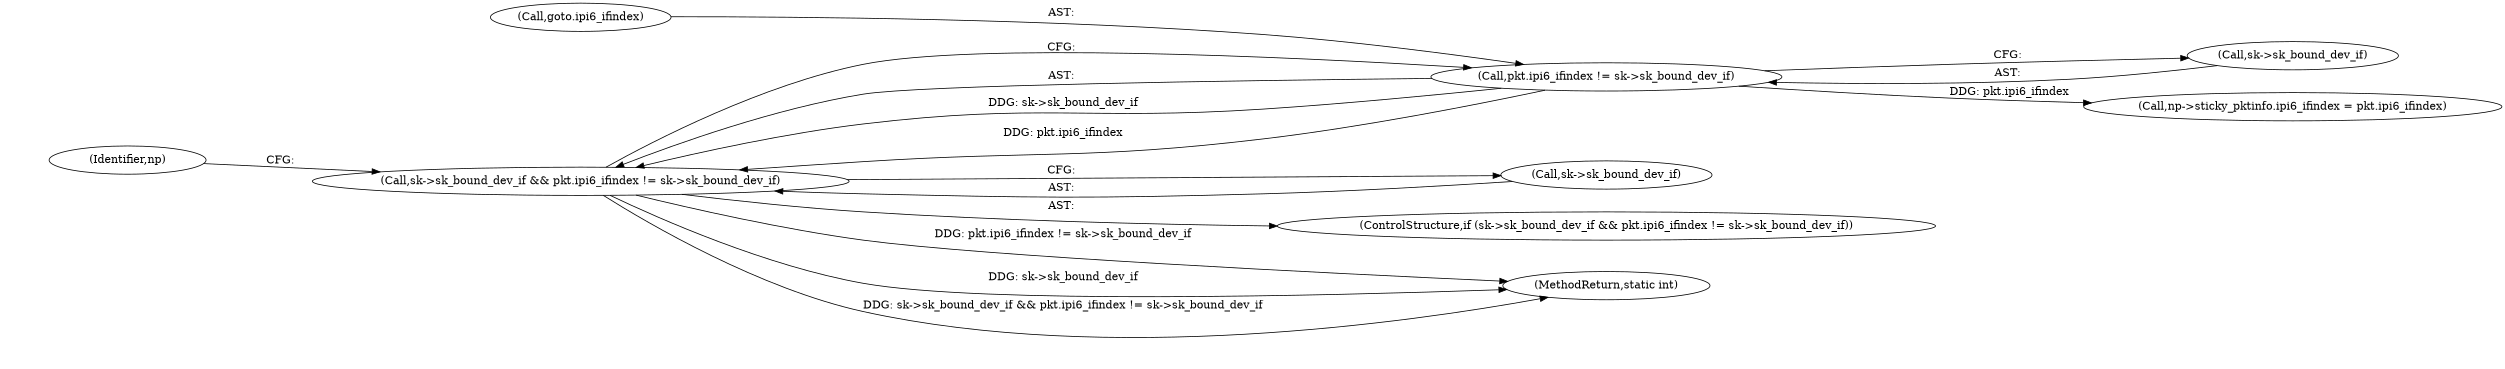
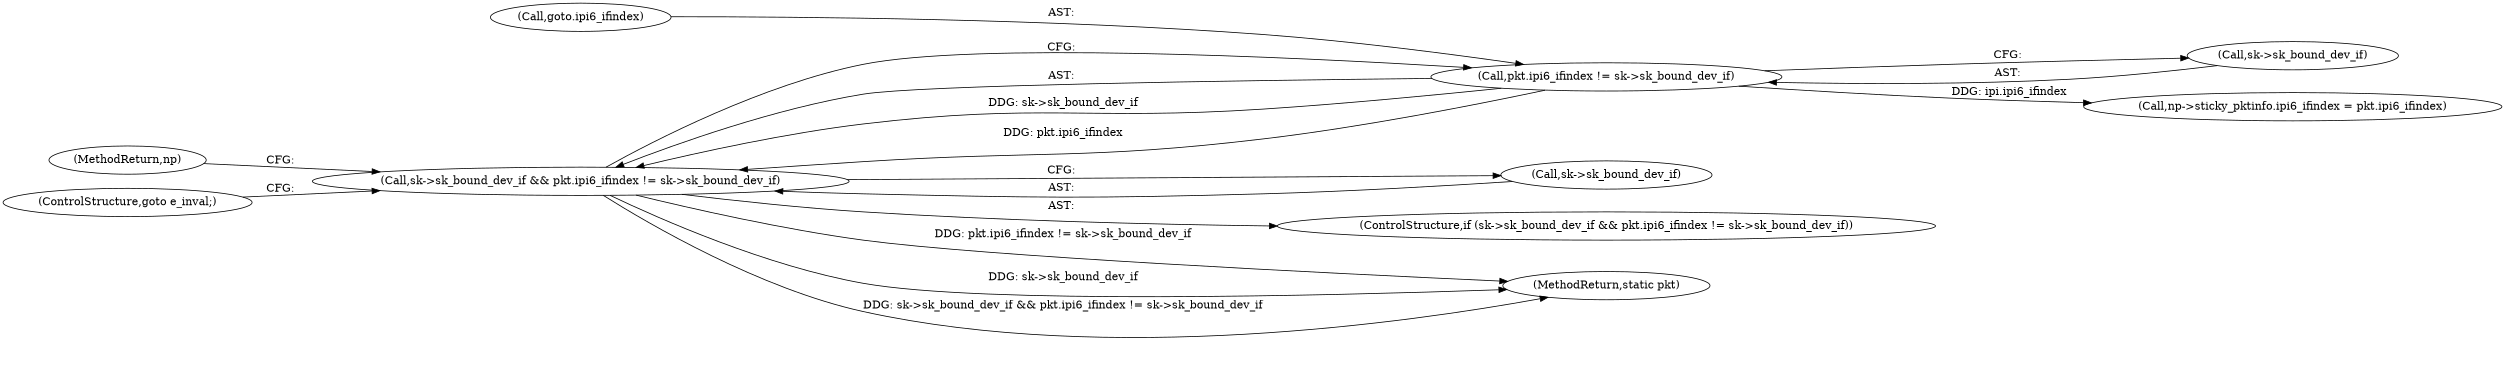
  digraph {
    rankdir=LR
    n1 [label="(Call,sk->sk_bound_dev_if && pkt.ipi6_ifindex != sk->sk_bound_dev_if)"]
    n2 [label="(Call,pkt.ipi6_ifindex != sk->sk_bound_dev_if)"]
    n3 [label="(Call,sk->sk_bound_dev_if)"]
    n4 [label="(ControlStructure,if (sk->sk_bound_dev_if && pkt.ipi6_ifindex != sk->sk_bound_dev_if))"]
-   n5 [label="(MethodReturn,static int)"]
+   n5 [label="(MethodReturn,static pkt)"]
    n6 [label="(Call,sk->sk_bound_dev_if)"]
    n7 [label="(Call,np->sticky_pktinfo.ipi6_ifindex = pkt.ipi6_ifindex)"]
    n8 [label="(Call,goto.ipi6_ifindex)"]
-   n9 [label="(Identifier,np)"]
+   n9 [label="(MethodReturn,np)"]
+   n10 [label="(ControlStructure,goto e_inval;)"]
    n1 -> n2 [label="CFG: "]
    n1 -> n3 [label="CFG: "]
    n1 -> n4 [label="AST: "]
    n1 -> n5 [label="DDG: pkt.ipi6_ifindex != sk->sk_bound_dev_if"]
    n1 -> n5 [label="DDG: sk->sk_bound_dev_if"]
    n1 -> n5 [label="DDG: sk->sk_bound_dev_if && pkt.ipi6_ifindex != sk->sk_bound_dev_if"]
    n2 -> n1 [label="AST: "]
    n2 -> n1 [label="DDG: sk->sk_bound_dev_if"]
    n2 -> n1 [label="DDG: pkt.ipi6_ifindex"]
    n2 -> n6 [label="CFG: "]
-   n2 -> n7 [label="DDG: pkt.ipi6_ifindex"]
+   n2 -> n7 [label="DDG: ipi.ipi6_ifindex"]
    n3 -> n1 [label="AST: "]
    n6 -> n2 [label="AST: "]
    n8 -> n2 [label="AST: "]
    n9 -> n1 [label="CFG: "]
+   n10 -> n1 [label="CFG: "]
  }
